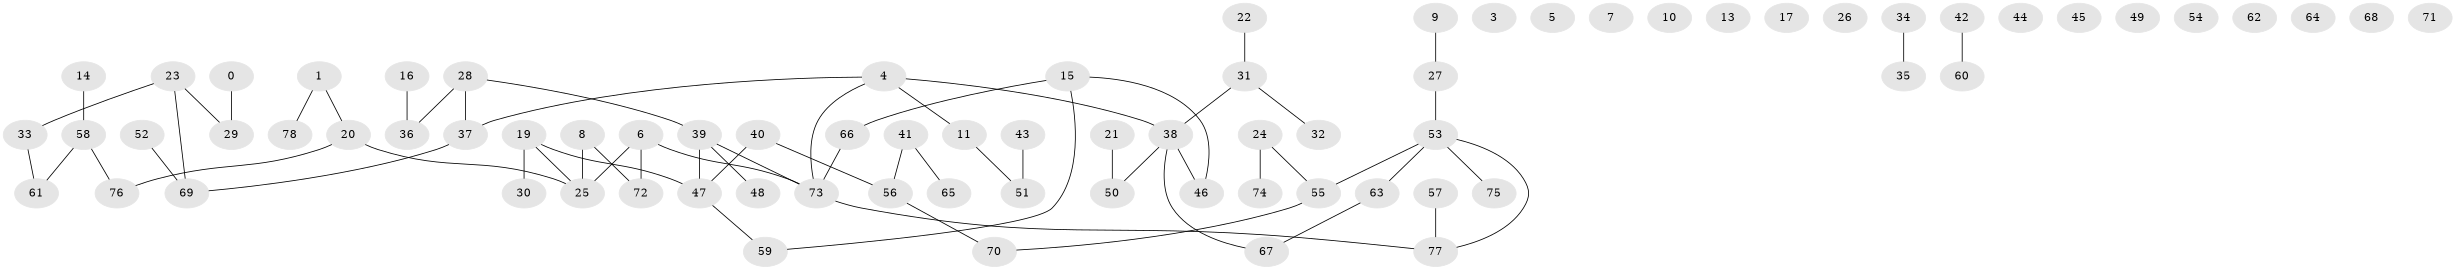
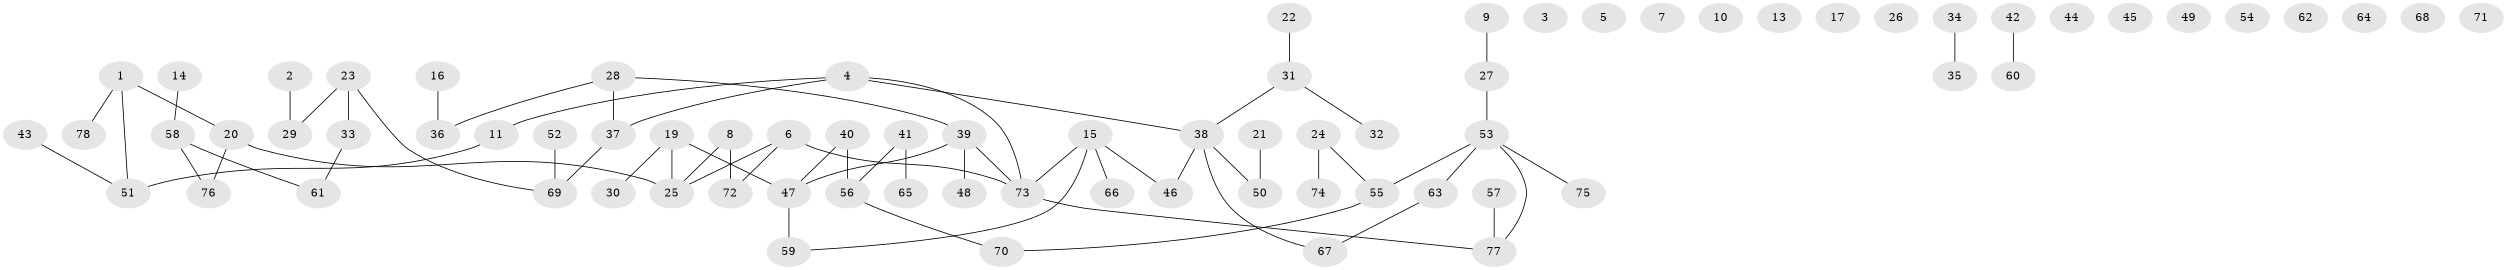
  graph {
    node [color=gray90 style=filled]
    n1 [label=78]
    1
    20
    51
    25
    76
-   2 [label=0]
+   2
    29
    3
    4
    11
    37
    38
    73
    69
    46
    50
    67
    77
    5
    6
    72
    7
    8
    9
    27
    53
    10
    13
    14
    58
    61
    15
    59
    66
    16
    36
    17
    19
    30
    47
    21
    22
    31
    32
    23
    33
    24
    55
    74
    70
    26
    63
    75
    28
    39
    48
    34
    35
    40
    56
    41
    65
    42
    60
    43
    44
    45
    49
    52
    54
    57
    62
    64
    68
    71
    1 -- n1
    1 -- 20
+   1 -- 51
    20 -- 25
    20 -- 76
    2 -- 29
    4 -- 11
    4 -- 37
    4 -- 38
    4 -- 73
    11 -- 51
    37 -- 69
    38 -- 46
    38 -- 50
    38 -- 67
    73 -- 77
    6 -- 25
    6 -- 73
    6 -- 72
    8 -- 25
    8 -- 72
    9 -- 27
    27 -- 53
    53 -- 77
    53 -- 55
    53 -- 63
    53 -- 75
    14 -- 58
    58 -- 76
    58 -- 61
-   66 -- 73
+   15 -- 73
    15 -- 46
    15 -- 59
    15 -- 66
    16 -- 36
    19 -- 25
    19 -- 30
    19 -- 47
    47 -- 59
    21 -- 50
    22 -- 31
    31 -- 38
    31 -- 32
    23 -- 29
    23 -- 69
    23 -- 33
    33 -- 61
    24 -- 55
    24 -- 74
    55 -- 70
    63 -- 67
    28 -- 37
    28 -- 36
    28 -- 39
    39 -- 73
    39 -- 47
    39 -- 48
    34 -- 35
    40 -- 47
    40 -- 56
    56 -- 70
    41 -- 56
    41 -- 65
    42 -- 60
    43 -- 51
    52 -- 69
    57 -- 77
  }
